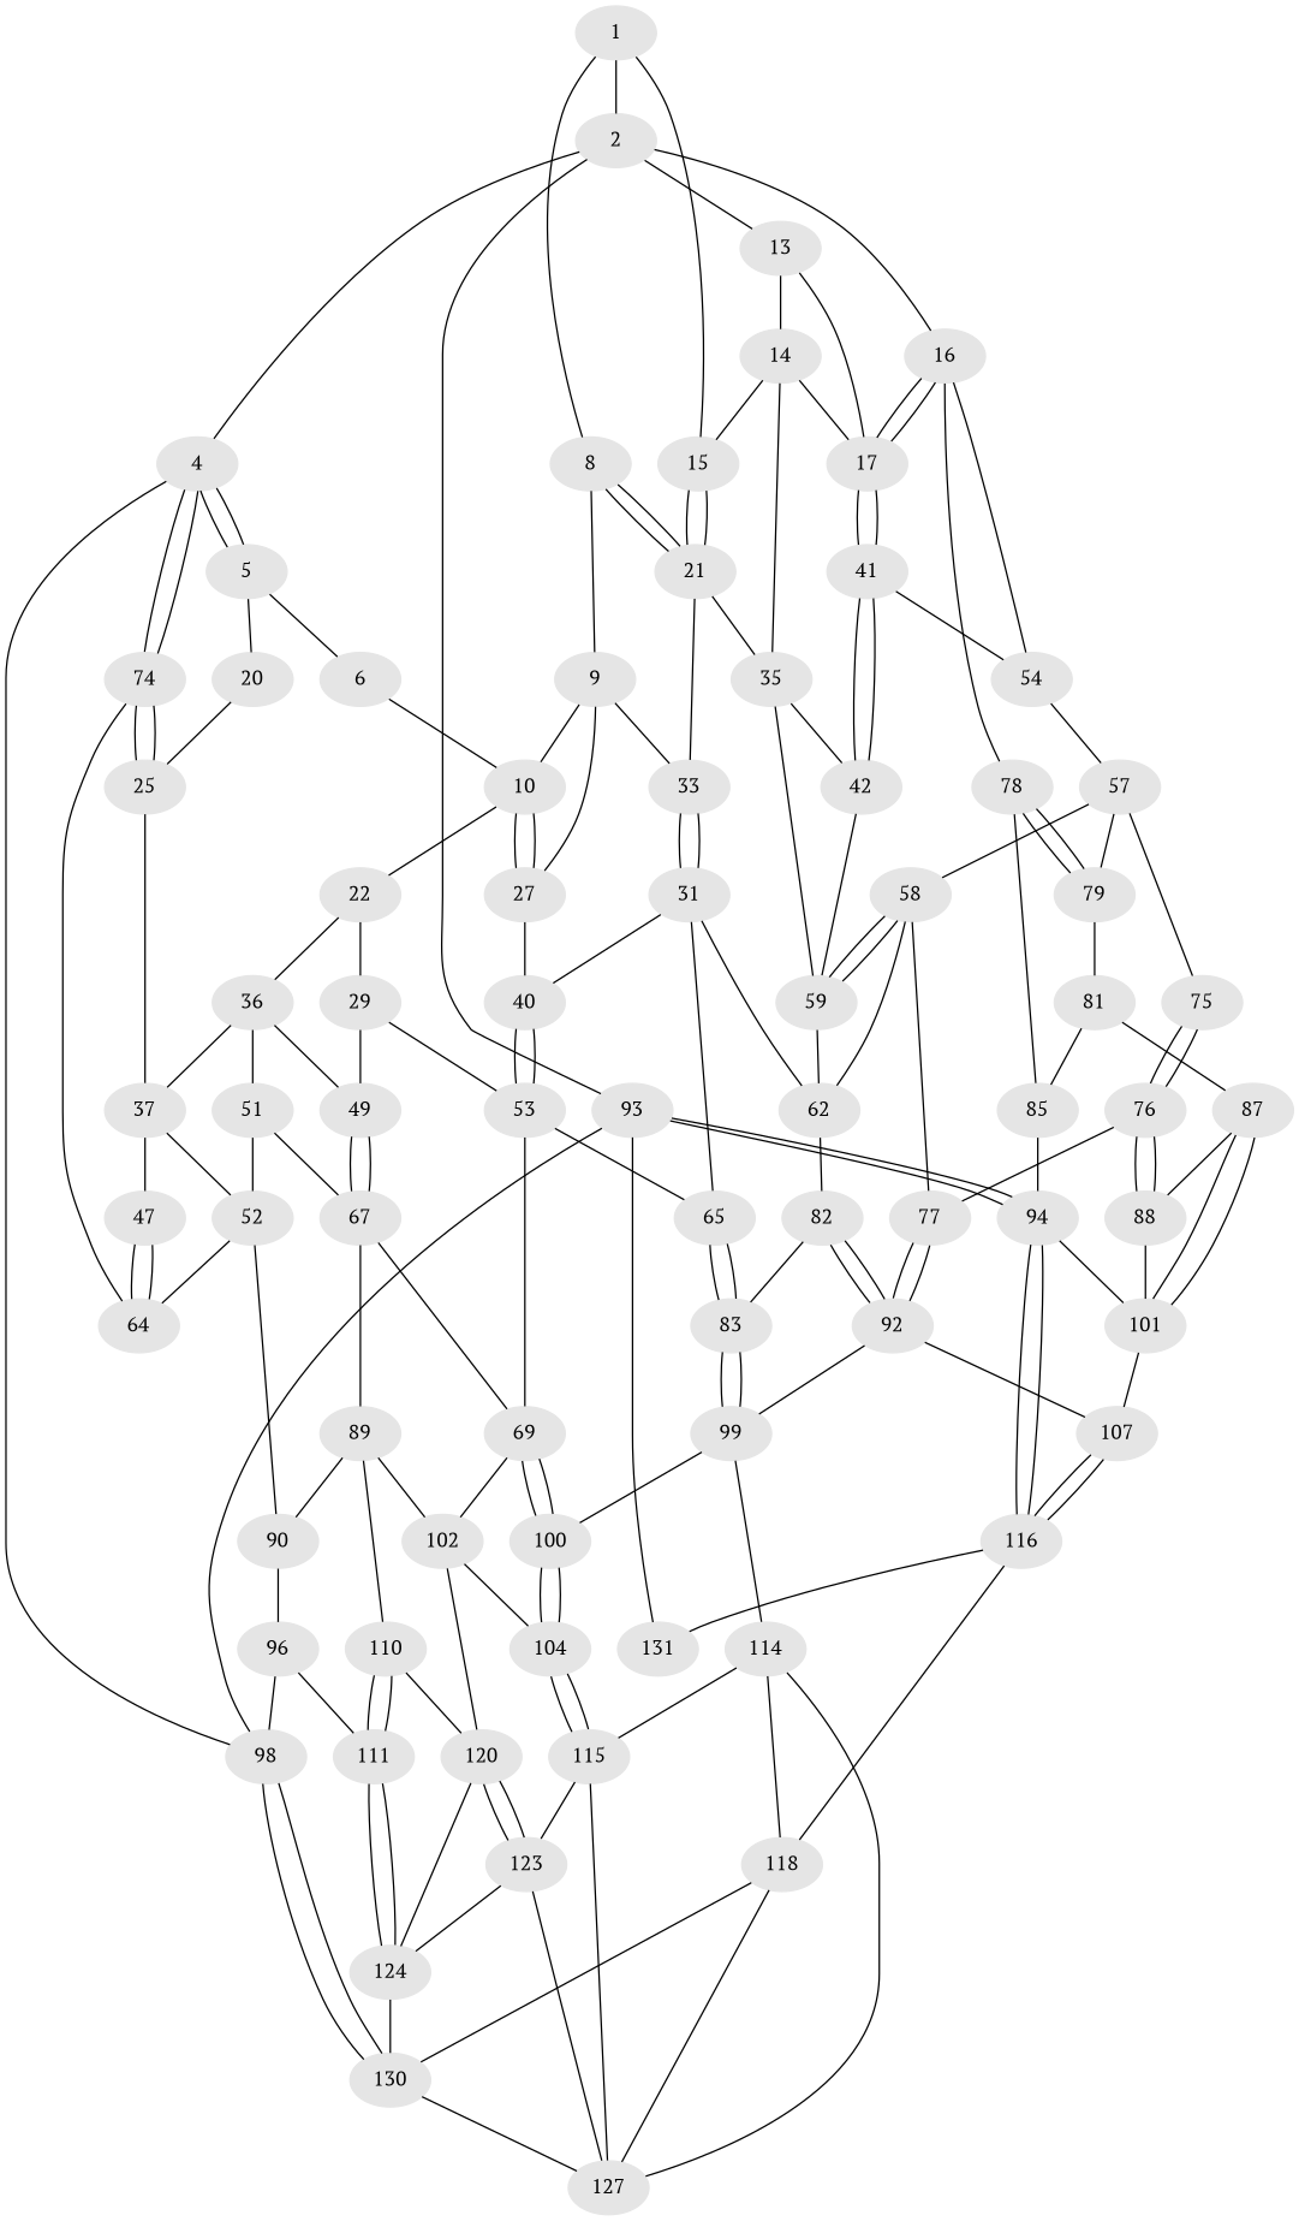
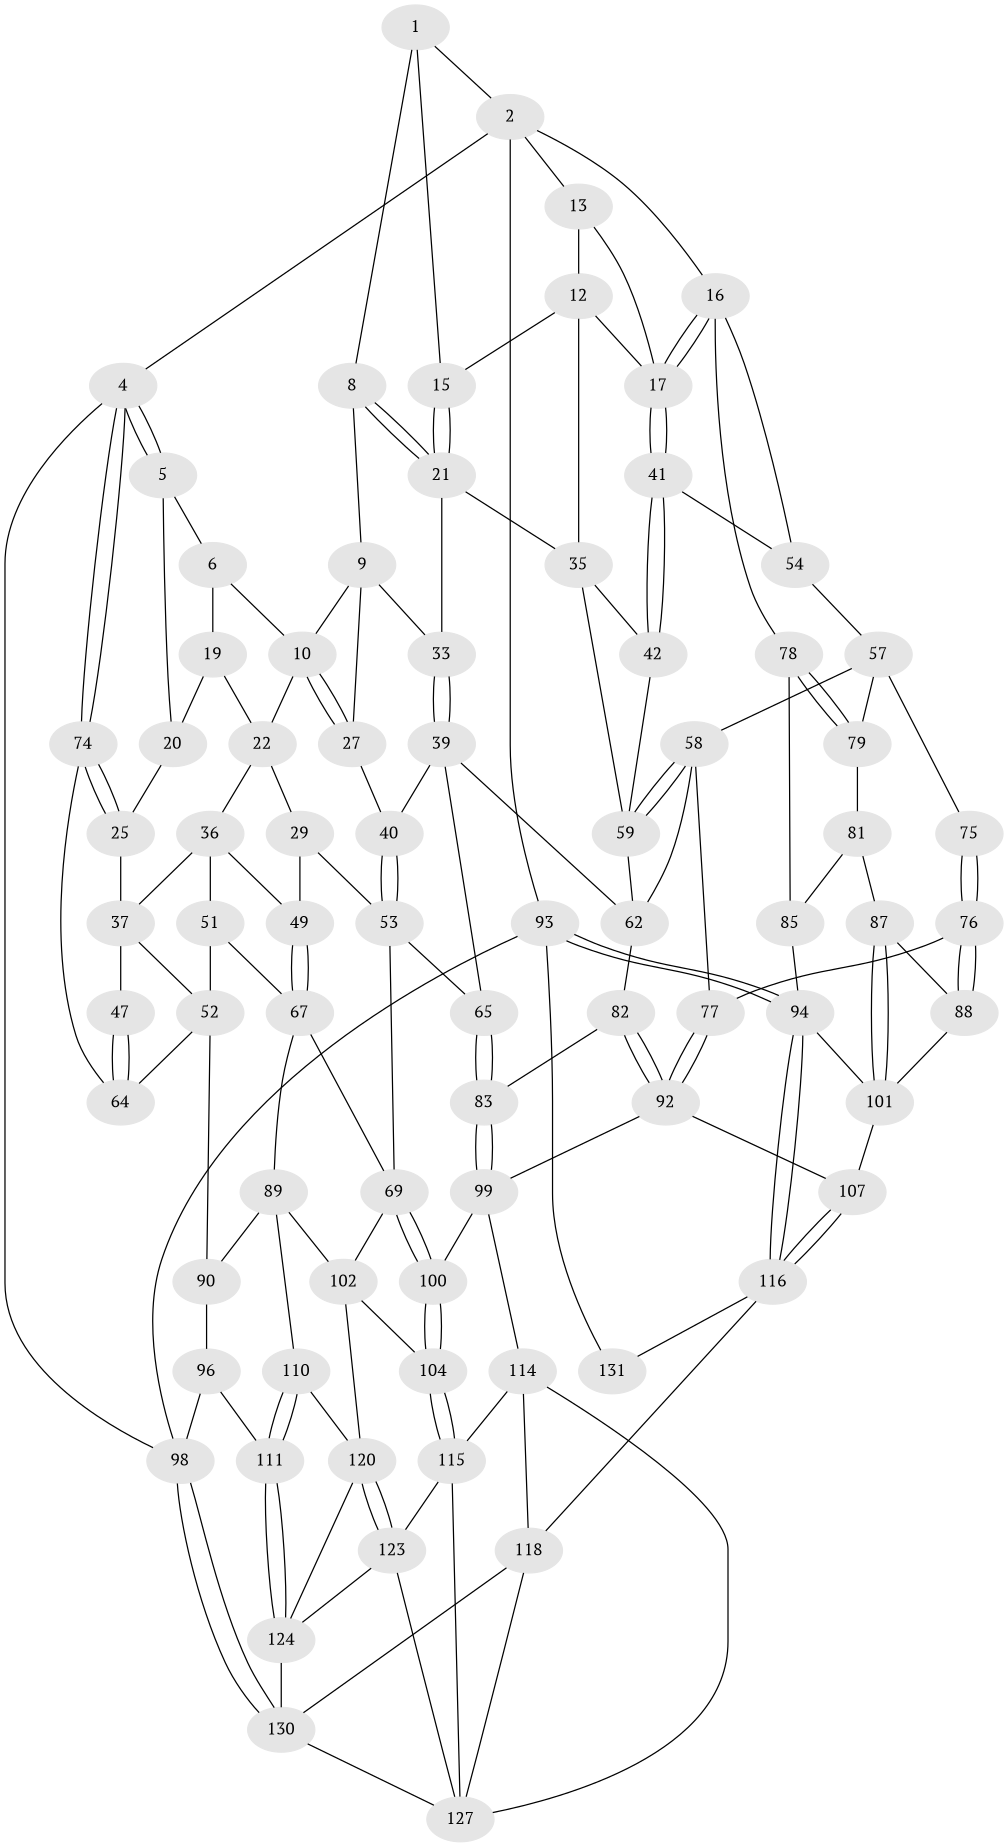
  graph {
    fontname="PT Serif"
    node [color=gray90 fontname="PT Serif" style=filled]
    edge [fontname="PT Serif"]
    1 [super="+7"]
    2 [super="+3"]
    8
    15
    4
    13
    16 [super="+61"]
    93 [super="+134"]
    9 [super="+31"]
    21 [super="+32"]
    5
    n12 [label=74 super="+44"]
    98
-   14 [super="+34"]
+   14 [super="+34" label=12]
    17 [super="+18"]
    54 [super="+56"]
    78 [super="+84"]
    94 [super="+95"]
    131 [super="+132"]
    6 [super="+12"]
    20 [super="+26"]
    25 [super="+38"]
    64
    130 [super="+133"]
    10 [super="+11"]
+   19 [super="+23"]
    27 [super="+28"]
    22 [super="+30"]
    33
    35 [super="+43"]
    40
-   39 [super="+63" label=31]
+   39 [super="+63"]
    29 [super="+48"]
    36 [super="+50"]
    41
    42 [super="+55"]
    59 [super="+60"]
    57 [super="+74"]
    79 [super="+80"]
    85
    37 [super="+46"]
    49
    53 [super="+66"]
    51
    47
    52 [super="+71"]
    67 [super="+68"]
    65
    69 [super="+70"]
    62 [super="+73"]
    90 [super="+91"]
    82
    83
    89 [super="+103"]
    96 [super="+97"]
    100
    102 [super="+105"]
    58 [super="+72"]
    75
    77
    76
    81 [super="+86"]
    92 [super="+108"]
    99 [super="+109"]
    110
    104
    120 [super="+121"]
    88
    87
    101 [super="+106"]
    107
    114 [super="+119"]
    116 [super="+117"]
    111 [super="+112"]
    118 [super="+129"]
    124 [super="+126"]
    127 [super="+128"]
    115 [super="+122"]
    123 [super="+125"]
    1 -- 2
    1 -- 8
    1 -- 15
    2 -- 4
    2 -- 13
    2 -- 16
    2 -- 93
    8 -- 9
    8 -- 21
    8 -- 21
    15 -- 21
    15 -- 21
    4 -- 5
    4 -- 5
    4 -- n12
    4 -- n12
    4 -- 98
    13 -- 14
    13 -- 17
    16 -- 17
    16 -- 17
    16 -- 54
    16 -- 78
    93 -- 98
    93 -- 94
    93 -- 94
    93 -- 131 [weight=2]
    9 -- 10
    9 -- 27
    9 -- 33
    21 -- 33
    21 -- 35
    5 -- 6
    5 -- 20
    n12 -- 25
    n12 -- 25
    n12 -- 64
    98 -- 130
    98 -- 130
    14 -- 15
    14 -- 17
    14 -- 35
    17 -- 41
    17 -- 41
    54 -- 57
    78 -- 79 [weight=2]
    78 -- 79
    78 -- 85
    94 -- 101
    94 -- 116
    94 -- 116
    6 -- 10
+   6 -- 19
    20 -- 25
    25 -- 37
    130 -- 127
    10 -- 27
    10 -- 27
    10 -- 22
+   19 -- 20 [weight=2]
+   19 -- 22
    27 -- 40
    22 -- 29
    22 -- 36
    33 -- 39
    33 -- 39
    35 -- 42
    35 -- 59
    40 -- 53
    40 -- 53
    39 -- 40
    39 -- 65
    39 -- 62
    29 -- 49
    29 -- 53
    36 -- 37
    36 -- 49
    36 -- 51
    41 -- 54
    41 -- 42
    41 -- 42
    42 -- 59
    59 -- 62
    57 -- 79
    57 -- 58
    57 -- 75
    79 -- 81
    85 -- 94
    37 -- 47
    37 -- 52
    49 -- 67
    49 -- 67
    53 -- 65
    53 -- 69
    51 -- 52
    51 -- 67
    47 -- 64
    47 -- 64
    52 -- 64
    52 -- 90
    67 -- 69
    67 -- 89
    65 -- 83
    65 -- 83
    69 -- 100
    69 -- 100
    69 -- 102
    62 -- 82
    90 -- 96
    82 -- 83
    82 -- 92
    82 -- 92
    83 -- 99
    83 -- 99
    89 -- 90
    89 -- 102
    89 -- 110
    96 -- 98
    96 -- 111
    100 -- 104
    100 -- 104
    102 -- 104
    102 -- 120
    58 -- 59
    58 -- 59
    58 -- 62
    58 -- 77
    75 -- 76
    75 -- 76
    77 -- 92
    77 -- 92
    76 -- 77
    76 -- 88
    76 -- 88
    81 -- 85
    81 -- 87
    92 -- 99
    92 -- 107
    99 -- 100
    99 -- 114
    110 -- 120
    110 -- 111
    110 -- 111
    104 -- 115
    104 -- 115
    120 -- 124
    120 -- 123
    120 -- 123
    88 -- 101
    87 -- 88
    87 -- 101
    87 -- 101
    101 -- 107
    107 -- 116
    107 -- 116
    114 -- 118
    114 -- 127
    114 -- 115
    116 -- 131
    116 -- 118
    111 -- 124
    111 -- 124
    118 -- 130
    118 -- 127
    124 -- 130
    115 -- 127
    115 -- 123
    123 -- 124
    123 -- 127
  }
